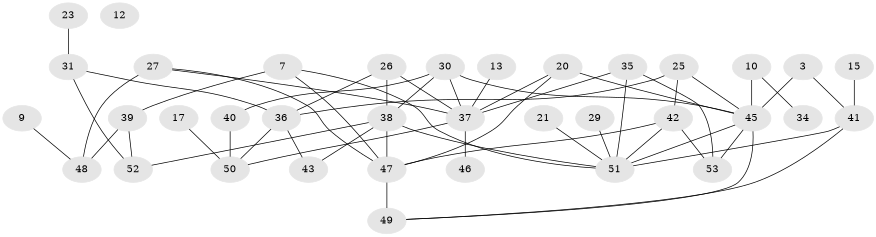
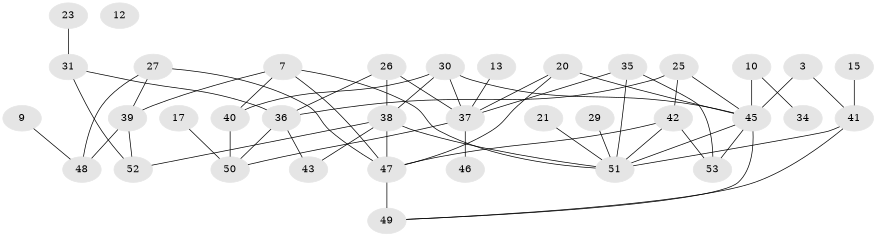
  graph {
    node [color=gray90 style=filled]
    3
    41
    45 [super="+33"]
    51 [super="+4+24+44+16"]
    49
    53
    7
    39
    40 [super="+22"]
    47 [super="+19+32"]
    48
    52
    50
    9
    10
    34
    12
    37 [super="+18"]
    46
    13
    15
    17
    20 [super="+5"]
    21
    23
    31
    36
    25
    42
    43
    26
    38 [super="+14"]
    27
    29
    30 [super="+8"]
    35
    3 -- 41
    3 -- 45
    41 -- 51
    41 -- 49
    45 -- 51 [weight=4]
    45 -- 49
    45 -- 53
    7 -- 51 [weight=2]
    7 -- 39
+   7 -- 40 [weight=2]
    7 -- 47
    39 -- 48
    39 -- 52
    40 -- 50
    47 -- 49 [weight=3]
    9 -- 48
    10 -- 45
    10 -- 34
    37 -- 50
    37 -- 46
    13 -- 37
    15 -- 41
    17 -- 50
    20 -- 45 [weight=2]
    20 -- 47
    20 -- 37
    21 -- 51
    23 -- 31
    31 -- 52
    31 -- 36
    36 -- 50
    36 -- 43
    25 -- 45
    25 -- 36
    25 -- 42
    42 -- 51
    42 -- 53
    42 -- 47
    26 -- 37
    26 -- 36
    26 -- 38
    38 -- 51 [weight=3]
    38 -- 47 [weight=3]
    38 -- 52
    38 -- 43
    27 -- 47
    27 -- 48
-   27 -- 37
+   27 -- 39
    29 -- 51
    30 -- 45 [weight=2]
    30 -- 40
    30 -- 37 [weight=2]
    30 -- 38 [weight=2]
    35 -- 51
    35 -- 53
    35 -- 37
  }
